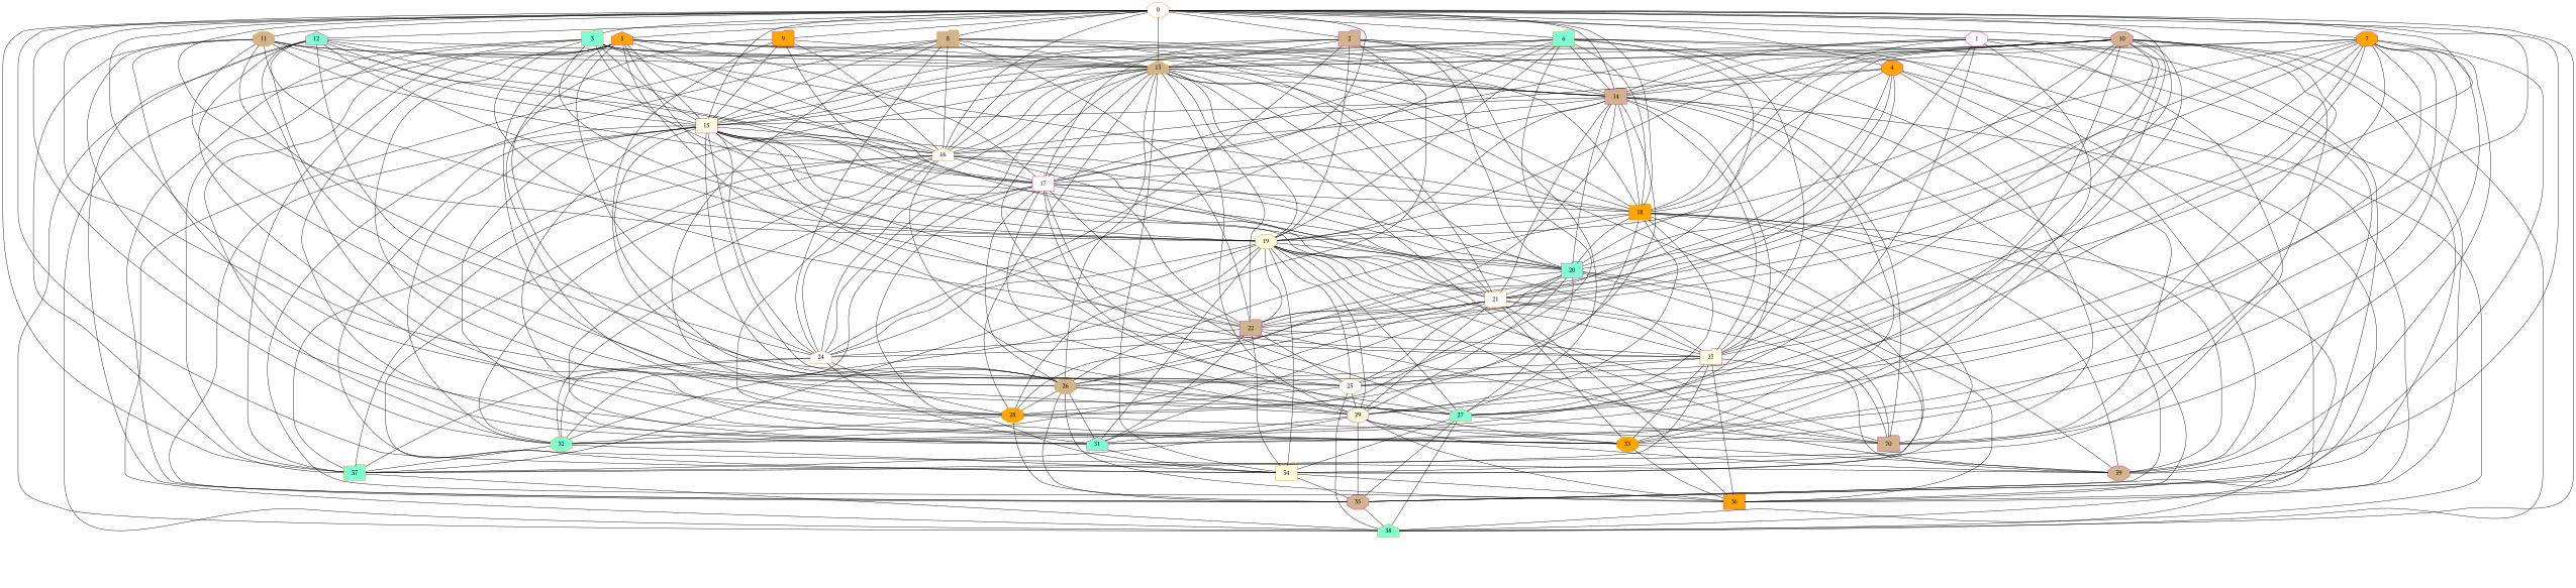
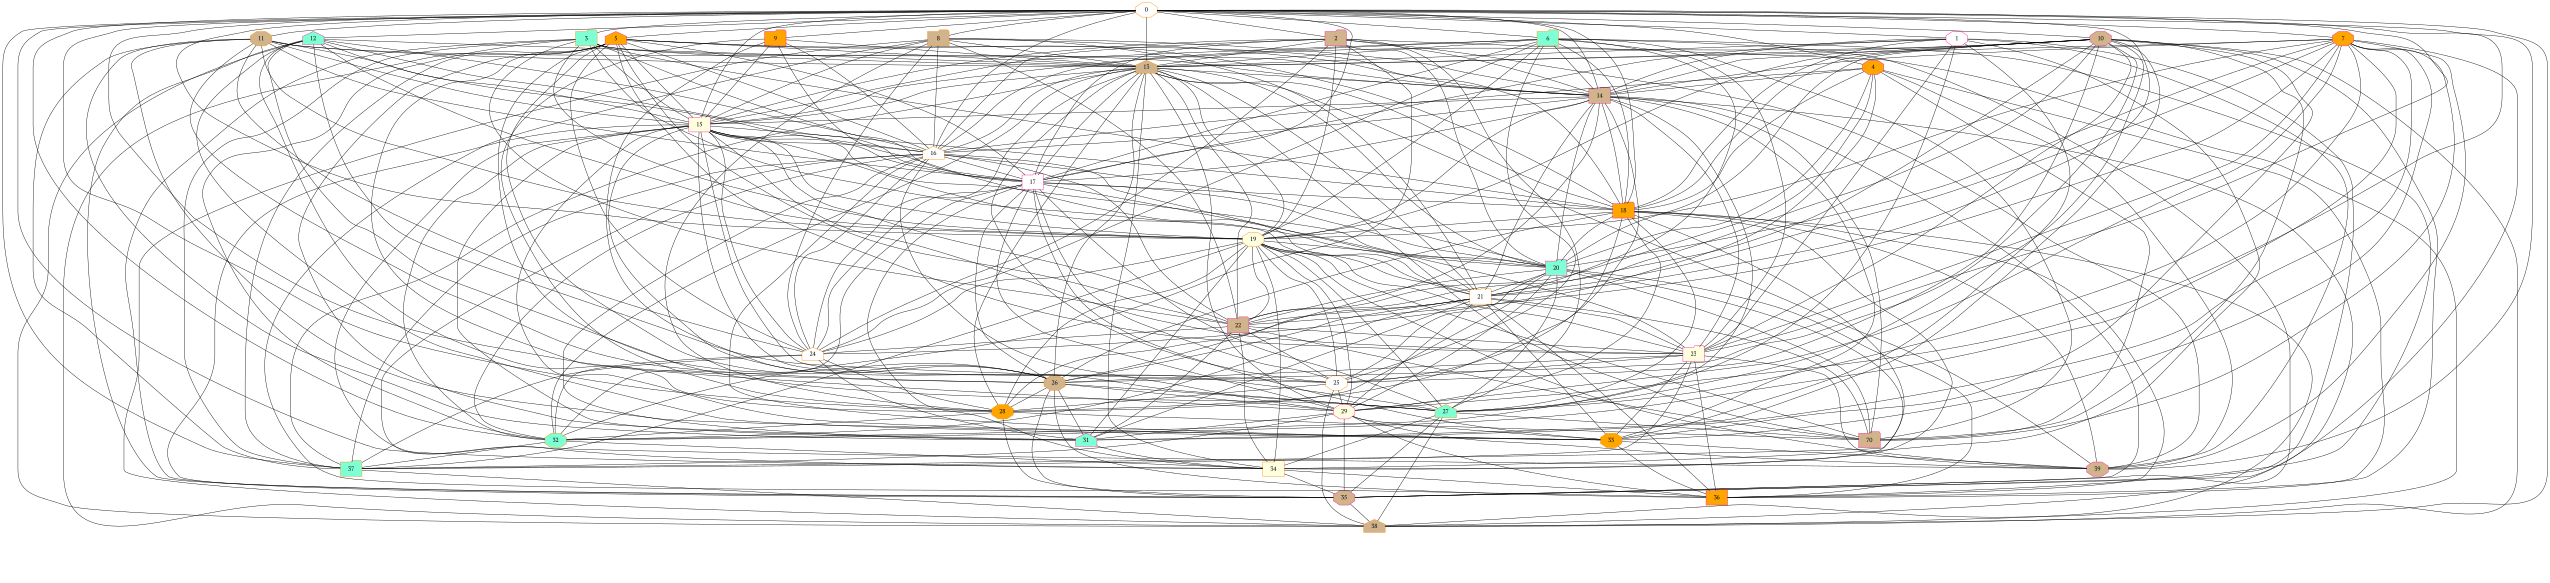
  strict graph {
    fontname="PT Serif"
    node [color=darkorange fillcolor=tan fontname="PT Serif" shape=folder style=filled w=10]
    edge [fontname="PT Serif" w=11]
    0 [fillcolor=white shape=octagon w=-15]
    1 [color=deeppink fillcolor=white shape=octagon w=13]
    2 [color=deeppink w=2]
    3 [fillcolor=aquamarine w=5]
    4 [color=deeppink fillcolor=orange shape=octagon]
    5 [color=deeppink fillcolor=orange shape=house w=9]
    6 [fillcolor=aquamarine w=-2]
    7 [color=deeppink fillcolor=orange shape=octagon w=16]
    8 [w=-4]
    9 [color=deeppink fillcolor=orange w=16]
    10 [color=deeppink shape=octagon w=8]
    11 [shape=octagon w=15]
    12 [color=deeppink fillcolor=aquamarine shape=house w=-5]
    13 [shape=house w=-10]
    14 [color=deeppink w=-10]
    15 [color=deeppink fillcolor=lightyellow w=-11]
    16 [fillcolor=white shape=house w=14]
    17 [color=deeppink fillcolor=white w=-12]
-   18 [fillcolor=orange w=13]
+   18 [color=deeppink fillcolor=orange w=13]
    19 [fillcolor=lightyellow shape=octagon w=15]
    21 [fillcolor=white]
    23 [color=deeppink fillcolor=lightyellow w=11]
    26 [shape=octagon w=-9]
    28 [fillcolor=orange shape=octagon w=12]
    29 [color=deeppink fillcolor=lightyellow shape=octagon w=-3]
    32 [fillcolor=aquamarine shape=octagon w=-5]
    34 [fillcolor=lightyellow w=-3]
    37 [fillcolor=aquamarine w=-2]
-   38 [fillcolor=aquamarine shape=house w=3]
+   38 [shape=house w=3]
    39 [color=deeppink shape=octagon w=2]
    27 [fillcolor=aquamarine shape=house w=6]
    33 [fillcolor=orange shape=octagon w=9]
    35 [color=deeppink shape=octagon]
    20 [color=deeppink fillcolor=aquamarine w=15]
    24 [fillcolor=white shape=house w=12]
    22 [color=deeppink]
    n37 [color=deeppink label=70 w=-7]
    36 [color=deeppink fillcolor=orange w=-8]
    31 [color=deeppink fillcolor=aquamarine shape=house w=2]
    25 [fillcolor=white shape=octagon w=-7]
    0 -- 1 [w=-12]
    0 -- 2 [w=16]
    0 -- 3 [w=-9]
    0 -- 4 [w=10]
    0 -- 5 [w=12]
    0 -- 6 [w=15]
    0 -- 7
    0 -- 8 [w=6]
    0 -- 9 [w=-13]
    0 -- 10 [w=-2]
    0 -- 11 [w=4]
    0 -- 12
    0 -- 13 [w=2]
    0 -- 14 [w=4]
    0 -- 15 [w=8]
    0 -- 16 [w=-13]
    0 -- 17 [w=14]
    0 -- 18
    0 -- 19 [w=-13]
    0 -- 21 [w=-16]
    0 -- 23 [w=10]
    0 -- 26 [w=-4]
    0 -- 28 [w=6]
    0 -- 29 [w=-13]
    0 -- 32 [w=9]
    0 -- 34 [w=15]
    0 -- 37 [w=16]
    0 -- 38 [w=-10]
    0 -- 39 [w=6]
    1 -- 13 [w=6]
    1 -- 14 [w=-9]
    1 -- 17 [w=-14]
    1 -- 18 [w=-12]
    1 -- 23 [w=10]
    1 -- 34 [w=-5]
    1 -- 39 [w=-4]
    1 -- 27 [w=-9]
    1 -- 33 [w=-14]
    1 -- 35 [w=16]
    2 -- 13 [w=-5]
    2 -- 14 [w=10]
    2 -- 15 [w=15]
    2 -- 16 [w=3]
    2 -- 17 [w=-7]
    2 -- 19 [w=-12]
    2 -- 32 [w=16]
    2 -- 38
    2 -- 39 [w=-8]
    2 -- 27 [w=-13]
    2 -- 20
    2 -- 24 [w=-10]
    3 -- 13 [w=-10]
    3 -- 14 [w=-9]
    3 -- 15 [w=12]
    3 -- 17 [w=-6]
    3 -- 18 [w=-7]
    3 -- 19 [w=5]
    3 -- 32 [w=8]
    3 -- 37 [w=-3]
    3 -- 35 [w=-3]
    3 -- 20 [w=-11]
    3 -- 22 [w=9]
    4 -- 14 [w=-10]
    4 -- 16 [w=-5]
    4 -- 18 [w=13]
    4 -- 39 [w=-6]
    4 -- 20 [w=-14]
    4 -- 24 [w=-8]
    4 -- 22 [w=7]
    4 -- n37 [w=5]
    4 -- 36 [w=-16]
    5 -- 13 [w=10]
    5 -- 14 [w=-9]
    5 -- 15 [w=-2]
    5 -- 16 [w=7]
    5 -- 17 [w=-9]
    5 -- 18 [w=8]
    5 -- 23 [w=-3]
    5 -- 26 [w=2]
    5 -- 29 [w=2]
    5 -- 37 [w=-3]
    5 -- 38 [w=-4]
    5 -- 27 [w=-7]
    5 -- 24 [w=-3]
    5 -- 22
    5 -- 31 [w=-7]
    6 -- 13 [w=-3]
    6 -- 14 [w=12]
    6 -- 15 [w=12]
    6 -- 16 [w=4]
    6 -- 17 [w=-7]
    6 -- 18 [w=-3]
    6 -- 19 [w=-6]
    6 -- 21 [w=-2]
    6 -- 23 [w=-11]
    6 -- 35 [w=-11]
    6 -- 24 [w=8]
    6 -- n37 [w=-15]
    6 -- 36 [w=-10]
    6 -- 25 [w=-2]
    7 -- 13 [w=3]
    7 -- 14 [w=7]
    7 -- 19 [w=-16]
    7 -- 21 [w=8]
    7 -- 23 [w=15]
    7 -- 29 [w=2]
    7 -- 32 [w=-4]
    7 -- 39 [w=14]
    7 -- 27 [w=-11]
    7 -- 33 [w=-11]
    7 -- 35 [w=15]
    7 -- 20 [w=16]
    7 -- 22 [w=3]
    7 -- n37 [w=-14]
    7 -- 31 [w=8]
    8 -- 13 [w=-11]
    8 -- 14 [w=3]
    8 -- 15 [w=16]
    8 -- 16 [w=-5]
    8 -- 18 [w=-13]
    8 -- 21 [w=-14]
    8 -- 28 [w=-6]
    8 -- 38 [w=-5]
    8 -- 24 [w=12]
    8 -- 22 [w=-12]
    8 -- 36 [w=-15]
    9 -- 13 [w=8]
    9 -- 15 [w=-11]
    9 -- 16 [w=9]
    9 -- 21 [w=-5]
    9 -- 28 [w=-6]
    9 -- 27 [w=14]
    10 -- 13 [w=15]
    10 -- 14 [w=7]
    10 -- 15 [w=8]
    10 -- 18 [w=-2]
    10 -- 19 [w=6]
    10 -- 21 [w=-13]
    10 -- 23 [w=-6]
    10 -- 26 [w=5]
    10 -- 38 [w=7]
    10 -- 27 [w=-10]
    10 -- 33
    10 -- 20 [w=-3]
    10 -- 22 [w=4]
    10 -- n37 [w=15]
    10 -- 36 [w=4]
    10 -- 31 [w=3]
    10 -- 25 [w=-7]
    11 -- 13 [w=-10]
    11 -- 14 [w=-11]
    11 -- 15 [w=5]
    11 -- 16 [w=8]
    11 -- 17 [w=-10]
    11 -- 19 [w=-11]
    11 -- 26
    11 -- 37 [w=6]
    11 -- 33 [w=-12]
    11 -- 24 [w=-3]
    11 -- 31 [w=8]
    12 -- 13 [w=9]
    12 -- 15 [w=-13]
    12 -- 16 [w=-2]
    12 -- 17 [w=3]
    12 -- 19 [w=-12]
    12 -- 26 [w=-3]
    12 -- 28 [w=6]
    12 -- 38 [w=-7]
    12 -- 33 [w=-6]
    12 -- 35 [w=13]
    12 -- 25 [w=5]
    13 -- 14 [w=13]
    13 -- 15 [w=-13]
    13 -- 16 [w=10]
    13 -- 17 [w=2]
    13 -- 18 [w=2]
    13 -- 19 [w=15]
    13 -- 21 [w=-16]
    13 -- 26 [w=-16]
    13 -- 28 [w=6]
    13 -- 29 [w=-14]
    13 -- 32 [w=-13]
    13 -- 34 [w=-3]
    13 -- 37 [w=-12]
    13 -- 39 [w=8]
    13 -- 20 [w=8]
    13 -- 24 [w=-12]
    13 -- 22 [w=3]
    13 -- n37 [w=-8]
    13 -- 25 [w=13]
    14 -- 15 [w=-13]
    14 -- 16 [w=13]
    14 -- 17 [w=-8]
    14 -- 18 [w=15]
    14 -- 19 [w=3]
    14 -- 21 [w=-5]
    14 -- 23 [w=12]
    14 -- 26 [w=2]
    14 -- 32 [w=5]
    14 -- 38 [w=-12]
    14 -- 33 [w=-15]
    14 -- 35 [w=2]
    14 -- 20 [w=12]
    14 -- n37 [w=-4]
    14 -- 25 [w=-16]
    15 -- 16 [w=-7]
    15 -- 17 [w=-7]
    15 -- 18 [w=5]
    15 -- 19 [w=-8]
    15 -- 21 [w=13]
    15 -- 23 [w=14]
    15 -- 26 [w=-13]
    15 -- 32 [w=-3]
    15 -- 39 [w=-10]
    15 -- 27 [w=-2]
    15 -- 33 [w=13]
    15 -- 35 [w=14]
    15 -- 20 [w=14]
    15 -- 24 [w=2]
    15 -- 22 [w=6]
    15 -- 31 [w=12]
    15 -- 25 [w=-7]
    16 -- 17 [w=5]
    16 -- 21 [w=9]
    16 -- 29 [w=-9]
    16 -- 32 [w=16]
    16 -- 34
    16 -- 37 [w=9]
    16 -- 33 [w=-13]
    16 -- 20 [w=-14]
    16 -- 24 [w=4]
    16 -- 22 [w=-2]
    16 -- 31 [w=3]
    17 -- 18 [w=-2]
    17 -- 23 [w=16]
    17 -- 26 [w=-10]
    17 -- 29
    17 -- 32 [w=-5]
    17 -- 34 [w=-11]
    17 -- 27 [w=10]
    17 -- 33 [w=5]
    17 -- 20 [w=16]
    17 -- 24 [w=-15]
    17 -- 25 [w=16]
    18 -- 19 [w=-11]
    18 -- 26 [w=-12]
    18 -- 28 [w=-9]
    18 -- 29 [w=-12]
    18 -- 34 [w=-5]
    18 -- 37 [w=-6]
    18 -- 38
    18 -- 39 [w=16]
    18 -- 27 [w=5]
    18 -- 20 [w=8]
    18 -- 36 [w=6]
    19 -- 21 [w=-2]
    19 -- 23 [w=-10]
    19 -- 28 [w=6]
    19 -- 29 [w=4]
    19 -- 34 [w=5]
    19 -- 37 [w=-7]
    19 -- 39 [w=-16]
    19 -- 27 [w=-14]
    19 -- 20 [w=-15]
    19 -- 24 [w=-8]
    19 -- 22 [w=9]
    19 -- n37 [w=4]
    19 -- 31 [w=-3]
    19 -- 25 [w=-2]
    21 -- 23 [w=-16]
    21 -- 26 [w=-10]
    21 -- 28 [w=-15]
    21 -- 29 [w=-8]
    21 -- 32 [w=16]
    21 -- 33 [w=-14]
    21 -- 22 [w=-13]
    21 -- n37 [w=-2]
    21 -- 36
    21 -- 31 [w=2]
    23 -- 26 [w=-14]
    23 -- 37 [w=-5]
    23 -- 39 [w=-16]
    23 -- 33 [w=7]
    23 -- 36 [w=14]
    23 -- 25 [w=-14]
    26 -- 28
    26 -- 29 [w=9]
    26 -- 27 [w=-10]
    26 -- 35
    26 -- 36 [w=15]
    26 -- 31 [w=-16]
    28 -- 32 [w=-10]
    28 -- 35 [w=-4]
    28 -- n37 [w=5]
    29 -- 37 [w=-9]
    29 -- 39
    29 -- 33 [w=-13]
    29 -- 35 [w=8]
    29 -- 36 [w=8]
    29 -- 31
    32 -- 34 [w=-2]
    32 -- 37 [w=-5]
    34 -- 35 [w=-10]
    34 -- 36 [w=15]
    37 -- 38 [w=-10]
    27 -- 34 [w=-7]
    27 -- 38 [w=14]
    27 -- 35 [w=3]
    27 -- n37 [w=10]
    33 -- 39 [w=2]
    33 -- 36 [w=4]
    35 -- 38 [w=-12]
    20 -- 21 [w=-8]
    20 -- 28 [w=6]
    20 -- 29 [w=3]
    20 -- 34
    20 -- 27 [w=7]
    20 -- 22 [w=-15]
    20 -- n37 [w=-14]
    20 -- 36 [w=16]
    20 -- 25 [w=-11]
    24 -- 28 [w=-11]
    24 -- 32 [w=16]
    24 -- 37 [w=15]
    24 -- 31 [w=-6]
    22 -- 23 [w=-12]
    22 -- 34 [w=4]
    22 -- 24 [w=-11]
    22 -- n37 [w=6]
    22 -- 31 [w=-15]
    22 -- 25 [w=8]
    31 -- 34 [w=-11]
    25 -- 28 [w=-14]
    25 -- 29 [w=-2]
    25 -- 38 [w=-12]
  }
